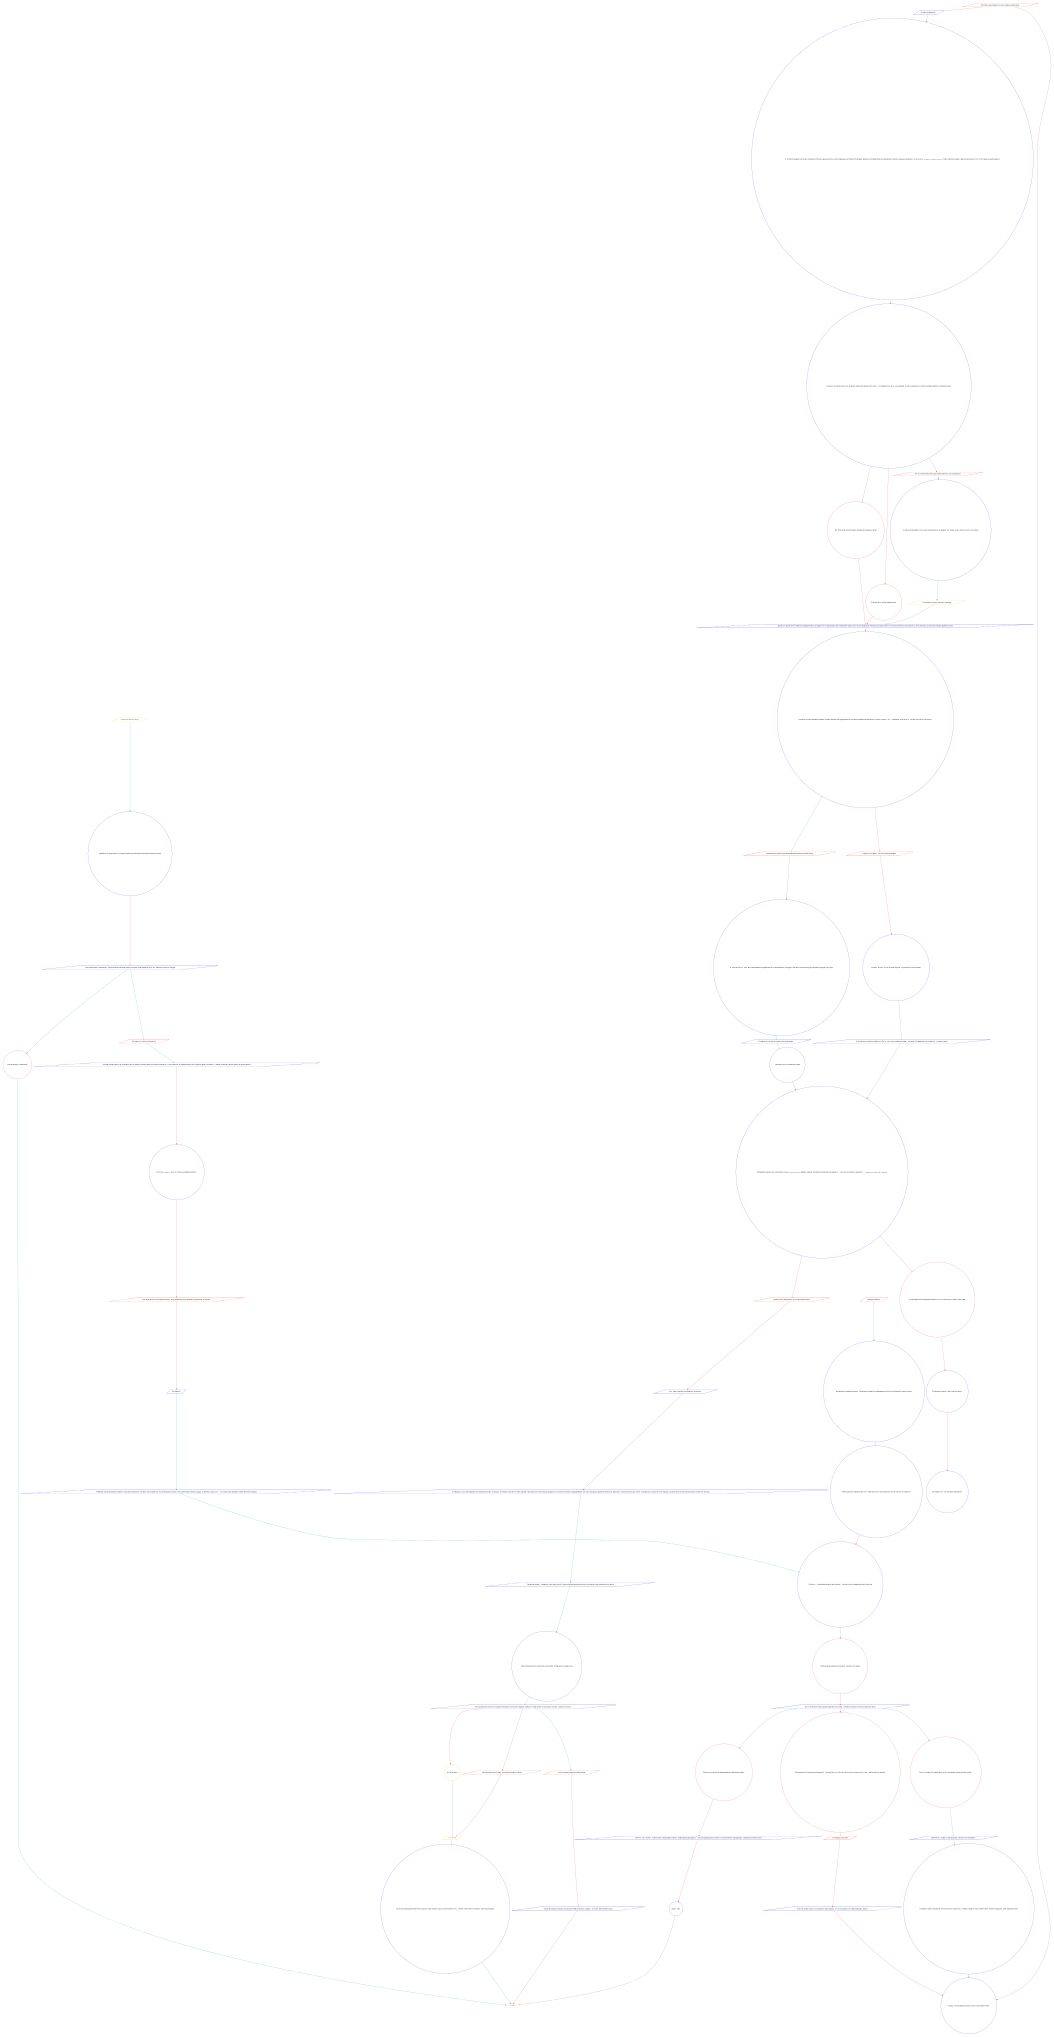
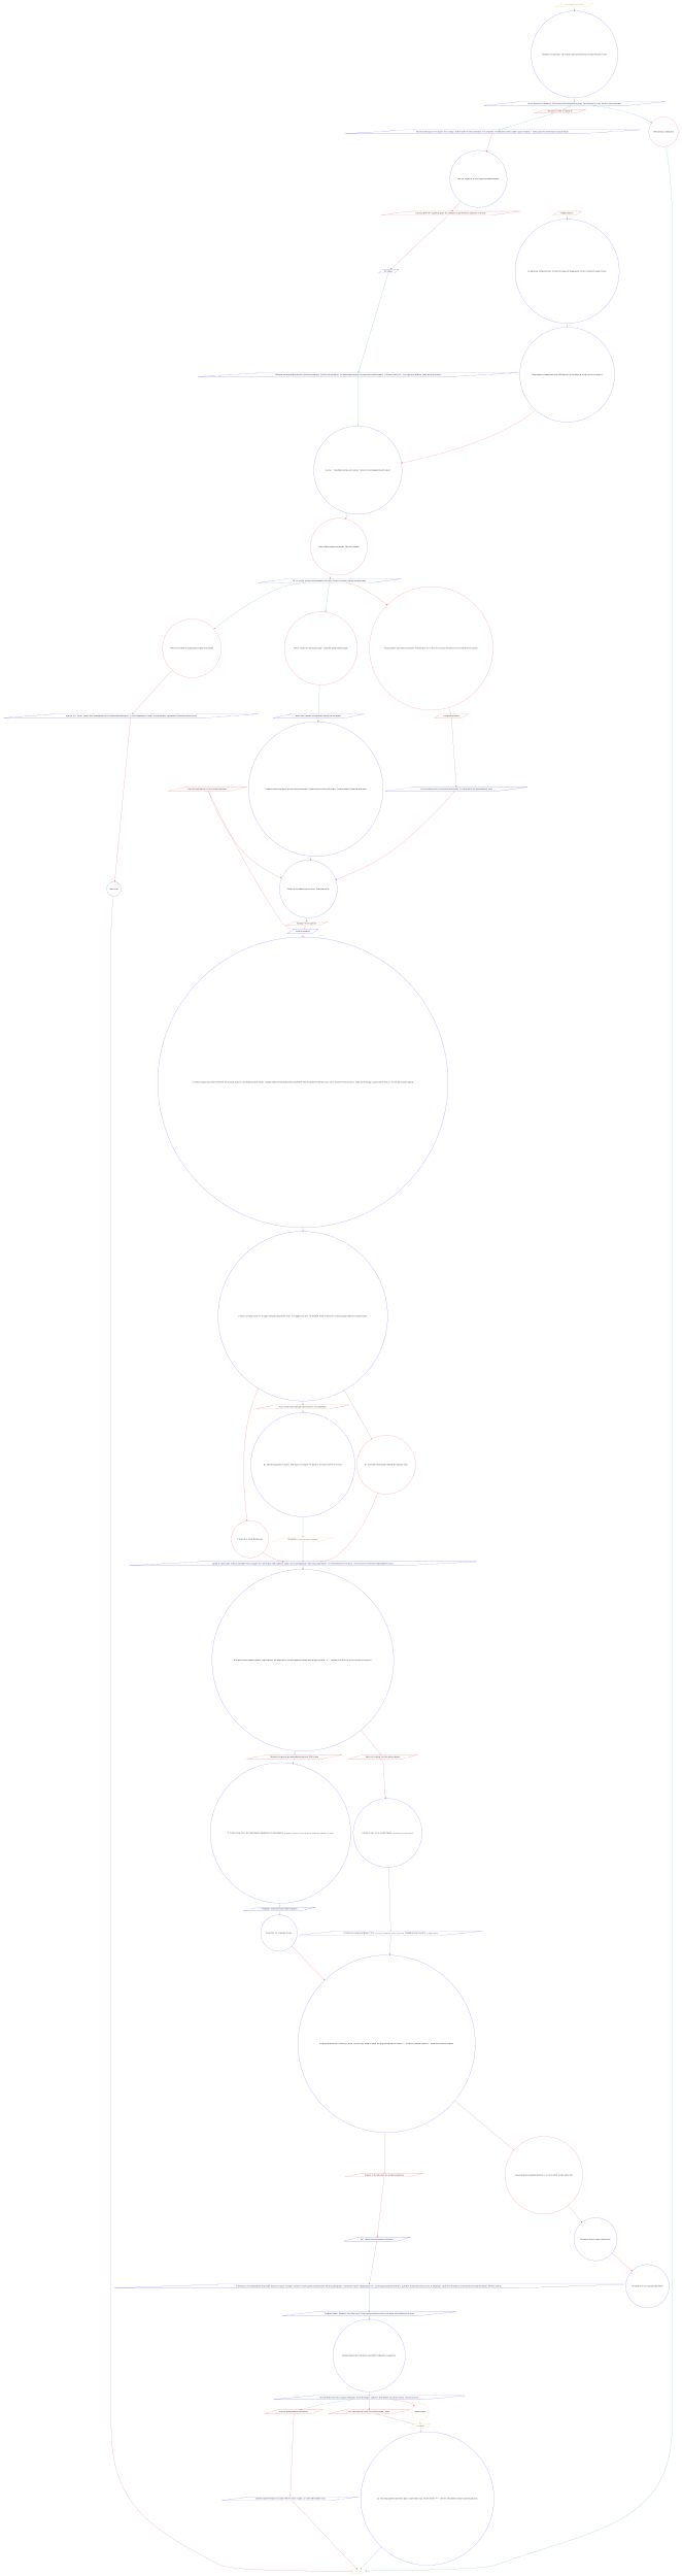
  digraph {
    fontname="Comic Neue"
    node [color=blue fontname="Comic Neue" shape=parallelogram]
    edge [arrowhead=onormal color=red fontname="Comic Neue"]
    "EleanorRank5Convo6 begins." [color=orange]
    n2 [label="Возможно, ты замечаешь, что сегодня утром торговый центр выглядит несколько иначе." shape=circle]
    n3 [label="Ничего большого и очевидного. Просто немного больше улыбок на лицах. Пара смешков тут и там. Щепотка счастья в воздухе."]
    n4 [color=red label="Это зависит от тебя, не правда ли?"]
    n5 [color=red label="Сейчас вернусь [Завершить]" shape=circle]
    n6 [label="Это мой способ отдать что-то взамен. Как ты знаешь, телепат может не только принимать, но и отправлять. И необязательно бить струёй в одного человека — можно распылять лёгкий туман на целую область."]
    "Chat ends." [color=orange]
    n8 [label="У вас там, откуда ты, есть эти газонные разбрызгиватели?" shape=circle]
    n9 [color=red label="У нас были ДРРО-НЭ и подобные дроны. Они ухаживали за растениями на Заримане. Ты об этом?"]
    n10 [label="Вот именно."]
    n11 [color=red label="Разбрызгиватели?"]
    n12 [label="Да, дорогуша, разбрызгиватели. Распылители воды для поддержания чистоты и влажности вашего газона." shape=circle]
    n13 [label="Я обожала газонные разбрызгиватели, когда была маленькой. Это было как волшебство. На самом ярком солнце в них можно было поймать радугу. Ты бегаешь сквозь них — и по всему телу пробегает такой приятный холодок."]
    n14 [label="Также идеально подходит для того, чтобы брызгать в лицо брата до тех пор, пока он не закричит." shape=circle]
    n15 [label="«Счастье — это разбрызгиватель для газонов». Напиши это на поздравительной открытке." shape=circle]
    n16 [color=red label="У тебя сегодня хорошее настроение. Радостно это видеть." shape=circle]
    n17 [label="Да. И я не вижу, почему я должна держать это в себе. Поэтому я заливаю этим весь торговый центр."]
    n18 [color=red label="Разве это не похоже на подмешивание наркотиков людям?" shape=circle]
    n19 [color=red label="Распространять позитивное настроение? А почему бы и нет. По мне, это не сильно отличается от того, чтобы включить музыку." shape=circle]
    n20 [color=red label="Значит, сегодня тот самый день, когда я, возможно, увижу улыбку Артура?" shape=circle]
    n21 [label="... Отлично. Тут я, значит, пытаюсь быть тайной феей счастья, разбрасывающей радость, а в итоге превращаюсь в какого-то злого гоблина-наркодилера. Настроение улетело в пике."]
    n22 [color=red label="О! Хорошая аналогия!"]
    n23 [label="Может быть. Надеюсь. Ему пришлось столько всего вытерпеть."]
    n24 [label="Ладно, я дух." shape=circle]
    n25 [label="Если Аои может влиять на настроение через музыку, то и я могу делать это через вибрации, верно?"]
    n26 [label="С момента твоего появления, так много всего изменилось. Я имею в виду не только тебя и меня. Я имею в виду всё. Даже торговый центр." shape=circle]
    n27 [label="Я рада, что Аои убедила меня остаться. Благослови её Бог." shape=circle]
+   n28 [color=red label="Подожди. Что она сделала?"]
    n29 [label="Я тебе не говорила?"]
    n30 [color=red label="Отмотай назад. Кажется эта часть прошла мимо меня."]
    n31 [label="А, это было незадолго до твоего появления. Мы весь день возились с уничтожением улья Техрота. В воздухе прямо витало убийственное напряжение. Обычно сражения выжигают из нас злость, оставляя только усталость, чтобы сцепляться друг с другом уже не было сил. Но этот день оказался другим." shape=circle]
    n32 [label="Я помню, как Артур сказал что-то вроде «завтра мы сделаем это снова», и это ударило нас всех, как кувалдой. Никто не произнёс ни слова по дороге обратно в торговый центр." shape=circle]
    n33 [color=red label="Ого. Отличный способ поднять боевой дух команды, Артур." shape=circle]
    n34 [color=red label="Он может быть таким обаятельным..." shape=circle]
    n35 [color=red label="На его плечах лежит большая ответственность. Это сказывается."]
    n36 [label="Думаю, он просто хотел, чтобы мы сосредоточились на задаче. Но я чувствовала себя сломанной. Артур и Аои не разговаривали, Амир так доставал Куинси, что я начала бояться за его жизнь, а Лэтти косилась на меня при каждом удобном случае."]
    n37 [label="Да. Обычно ему удаётся это скрыть, даже когда он на пределе. Но, думаю, у него просто ничего не осталось." shape=circle]
    n38 [label="В тот день я много времени провела, глядя в зеркало. Всё представляла, как моё отражение хватает меня за горло и шипит: «Ты — проблема. Если бы не ты, ничего этого бы не случилось»." shape=circle]
    n39 [color=orange label="Он выгорел, пытаясь сохранить команду."]
    n40 [color=red label="Похоже, все остальные для разнообразия залезли в ТВОЮ голову."]
    n41 [color=red label="Звучит как та фигня, что Лэтти обычно выдаёт."]
    n42 [label="О, это была не она. Это я. Вся накопившаяся неуверенность и самоненависть, которую я так долго загоняла внутрь, вырвалась наружу в тот день." shape=circle]
    n43 [label="Спасибо. Я знаю, что ты на моей стороне, и для меня это очень важно." shape=circle]
    n44 [label="Я подумала: этой группе нужен козёл отпущения."]
    n45 [label="Я столько раз слышала эту фразу от Лэтти, что в итоге подумала: может, она права. Я подвергаю всех опасности, оставаясь здесь."]
    n46 [label="Я аналогия. Кто-то виноват во всём." shape=circle]
    n47 [label="Я придумала целый план. Ускользнуть ночью, спрятаться где-нибудь в городе, где Артур никогда меня не найдёт, и — вот этим я особенно гордилась — продолжать помогать издалека." shape=circle]
    n48 [color=red label="Я думаю, он бы тебя нашёл. Он настроен решительно."]
    n49 [color=red label="Более вероятным сценарием является то, что он бы погиб, пытаясь найти тебя." shape=circle]
    n50 [label="Как? Амир не может отслеживать телепатию."]
    n51 [label="Пытаешься вызвать у меня чувство вины?" shape=circle]
    n52 [label="Я собиралась стать благородной изгнанницей. Залезать на крыши, выглядеть такой вся из себя суровой и решительной. Могла бы докладывать о скоплениях Техрота, предупреждать Гекс, где Скальдра устраивают блокпосты, даже быть экстренным реле для связи. И каждый раз, спасая Лэтти её задницу, заставляла бы её это прочувствовать. Мелочно? Ещё как."]
    n53 [label="Не старайся. Я и так чувствую себя ужасно." shape=circle]
    n54 [label="Я выбрала момент. Дождалась, пока Амир заснёт. Затем накинула длинное пальто и как можно тише направилась в гараж."]
    n55 [label="Решётка безопасности опустилась сама собой. Я обернулся и увидел Аои." shape=circle]
    n56 [label="Мы проговорили всю ночь и рыдали, обнявшись. Она тоже страдала. Глубоко. К тому моменту, как взошло солнце, я решила остаться."]
    n57 [color=red label="Ещё есть время изменить своё мнение."]
    n58 [color=red label="Аои замечательная. Я рада, что она была рядом с тобой."]
    n59 [color=orange label="Это была удача." shape=circle]
    n60 [label="Какой бы мерзкий импульс ни заставил тебя это сказать, надеюсь, он станет тебе поперёк горла."]
    n61 [color=orange label="+20 Chemistry"]
    n62 [label="Да. Все шестеро должны были быть здесь в канун Нового года, как мне кажется. И ты, конечно. Незнакомка на пороге, приносящая удачу." shape=circle]
    "EleanorRank5Convo6 begins." -> n2 [arrowhead=normal color=teal]
    n2 -> n3
    n3 -> n4 [color=teal]
    n3 -> n5 [arrowhead=normal color=teal]
    n4 -> n6 [color=teal]
    n5 -> "Chat ends." [arrowhead=vee color=teal]
    n6 -> n8 [arrowhead=vee]
    n8 -> n9 [arrowhead=vee]
    n9 -> n10 [arrowhead=normal color=brown]
    n10 -> n13 [arrowhead=vee color=teal]
    n11 -> n12 [arrowhead=vee color=teal]
    n12 -> n14
    n13 -> n15 [color=teal]
    n14 -> n15 [arrowhead=vee]
    n15 -> n16 [arrowhead=normal color=teal]
    n16 -> n17 [arrowhead=vee color=brown]
    n17 -> n18 [arrowhead=vee color=teal]
    n17 -> n19 [arrowhead=normal]
    n17 -> n20 [arrowhead=normal color=teal]
    n18 -> n21 [arrowhead=vee color=brown]
    n19 -> n22 [color=teal]
    n20 -> n23 [color=teal]
    n21 -> n24 [arrowhead=normal]
    n22 -> n25 [arrowhead=vee color=brown]
    n23 -> n26 [arrowhead=normal color=brown]
    n24 -> "Chat ends." [color=brown]
    n25 -> n27 [arrowhead=vee]
    n26 -> n27 [arrowhead=normal color=teal]
+   n27 -> n28 [arrowhead=vee color=teal]
+   n28 -> n29
    n29 -> n31 [arrowhead=normal color=brown]
    n30 -> n27 [arrowhead=normal color=brown]
    n30 -> n29
    n31 -> n32 [arrowhead=vee]
    n32 -> n33 [color=brown]
    n32 -> n34 [arrowhead=normal]
    n32 -> n35 [arrowhead=normal color=brown]
    n33 -> n36
    n34 -> n36 [arrowhead=vee]
    n35 -> n37 [arrowhead=normal color=brown]
    n36 -> n38 [arrowhead=normal]
    n37 -> n39 [arrowhead=normal color=teal]
    n38 -> n40 [color=teal]
    n38 -> n41
    n39 -> n36 [color=brown]
    n40 -> n42 [arrowhead=vee color=brown]
    n41 -> n43 [arrowhead=normal]
    n42 -> n44 [color=teal]
    n43 -> n45 [color=brown]
    n44 -> n46
    n45 -> n47 [arrowhead=normal color=brown]
    n46 -> n47 [arrowhead=vee]
    n47 -> n48
    n47 -> n49 [color=brown]
    n48 -> n50 [arrowhead=vee]
    n49 -> n51 [arrowhead=normal color=brown]
    n50 -> n52 [arrowhead=normal color=brown]
    n51 -> n53 [arrowhead=vee]
    n52 -> n54 [arrowhead=vee color=teal]
    n54 -> n55 [arrowhead=normal color=teal]
    n55 -> n56 [color=teal]
    n56 -> n57 [arrowhead=normal color=teal]
    n56 -> n58 [arrowhead=normal color=brown]
    n56 -> n59 [arrowhead=vee]
    n57 -> n60
    n58 -> n61 [color=brown]
    n59 -> n61 [color=teal]
    n60 -> "Chat ends." [arrowhead=vee color=brown]
    n61 -> n62
    n62 -> "Chat ends." [arrowhead=normal color=teal]
  }
